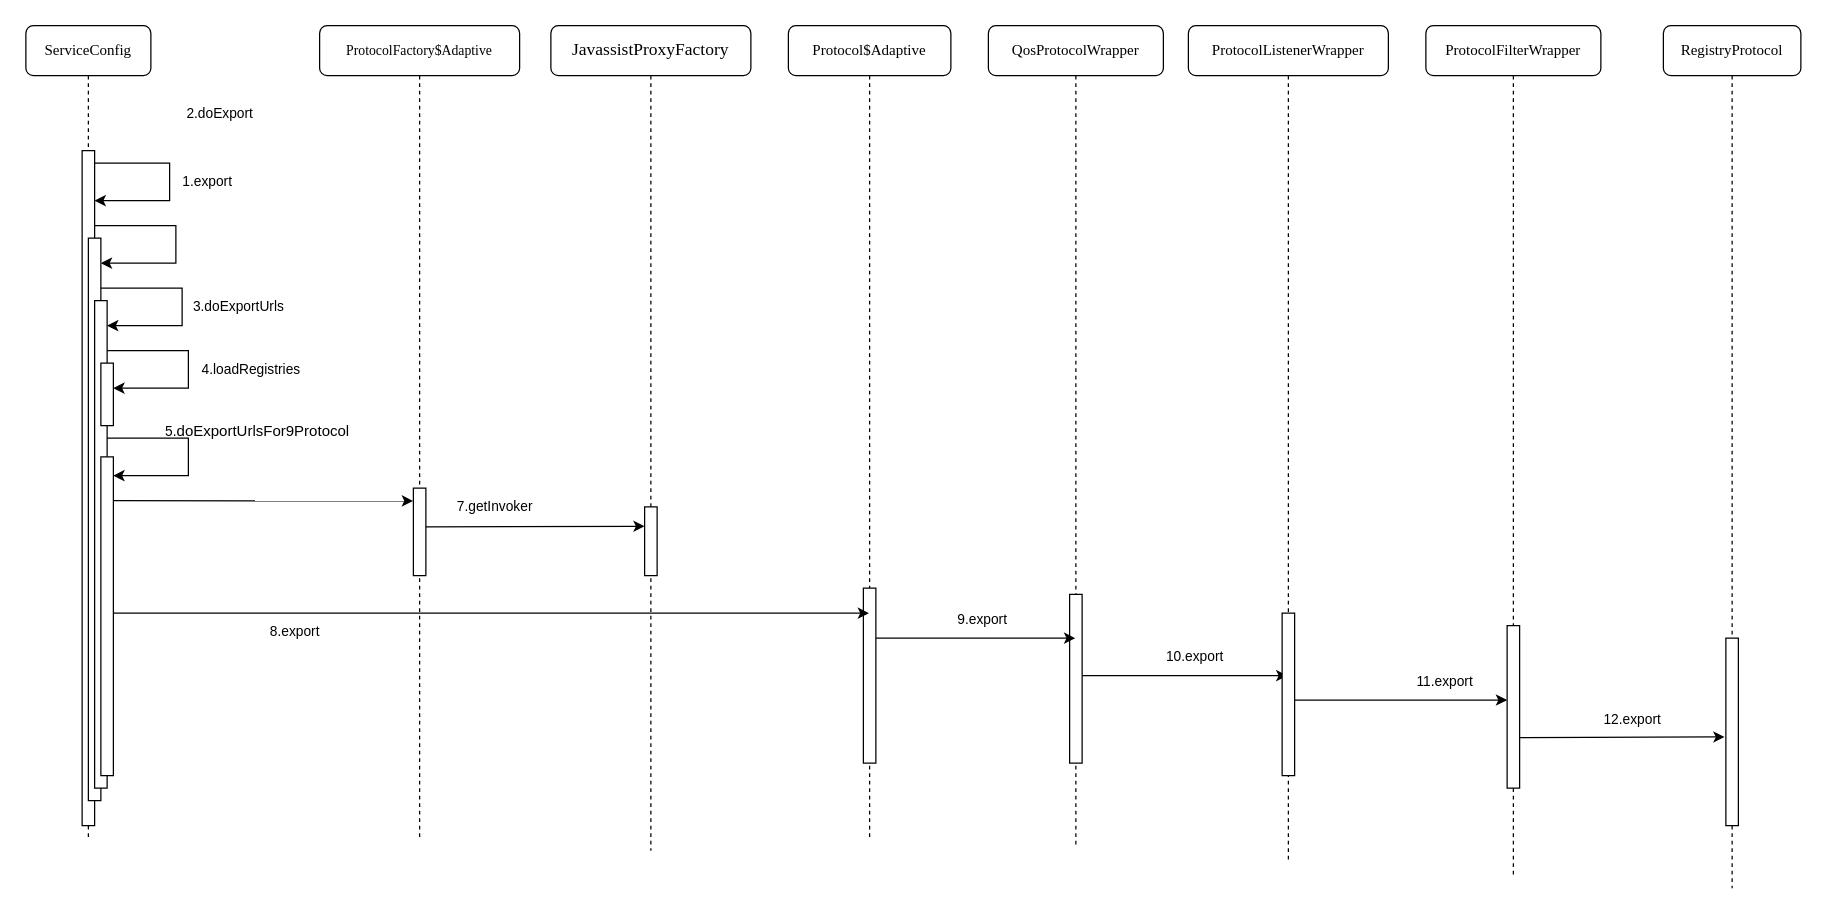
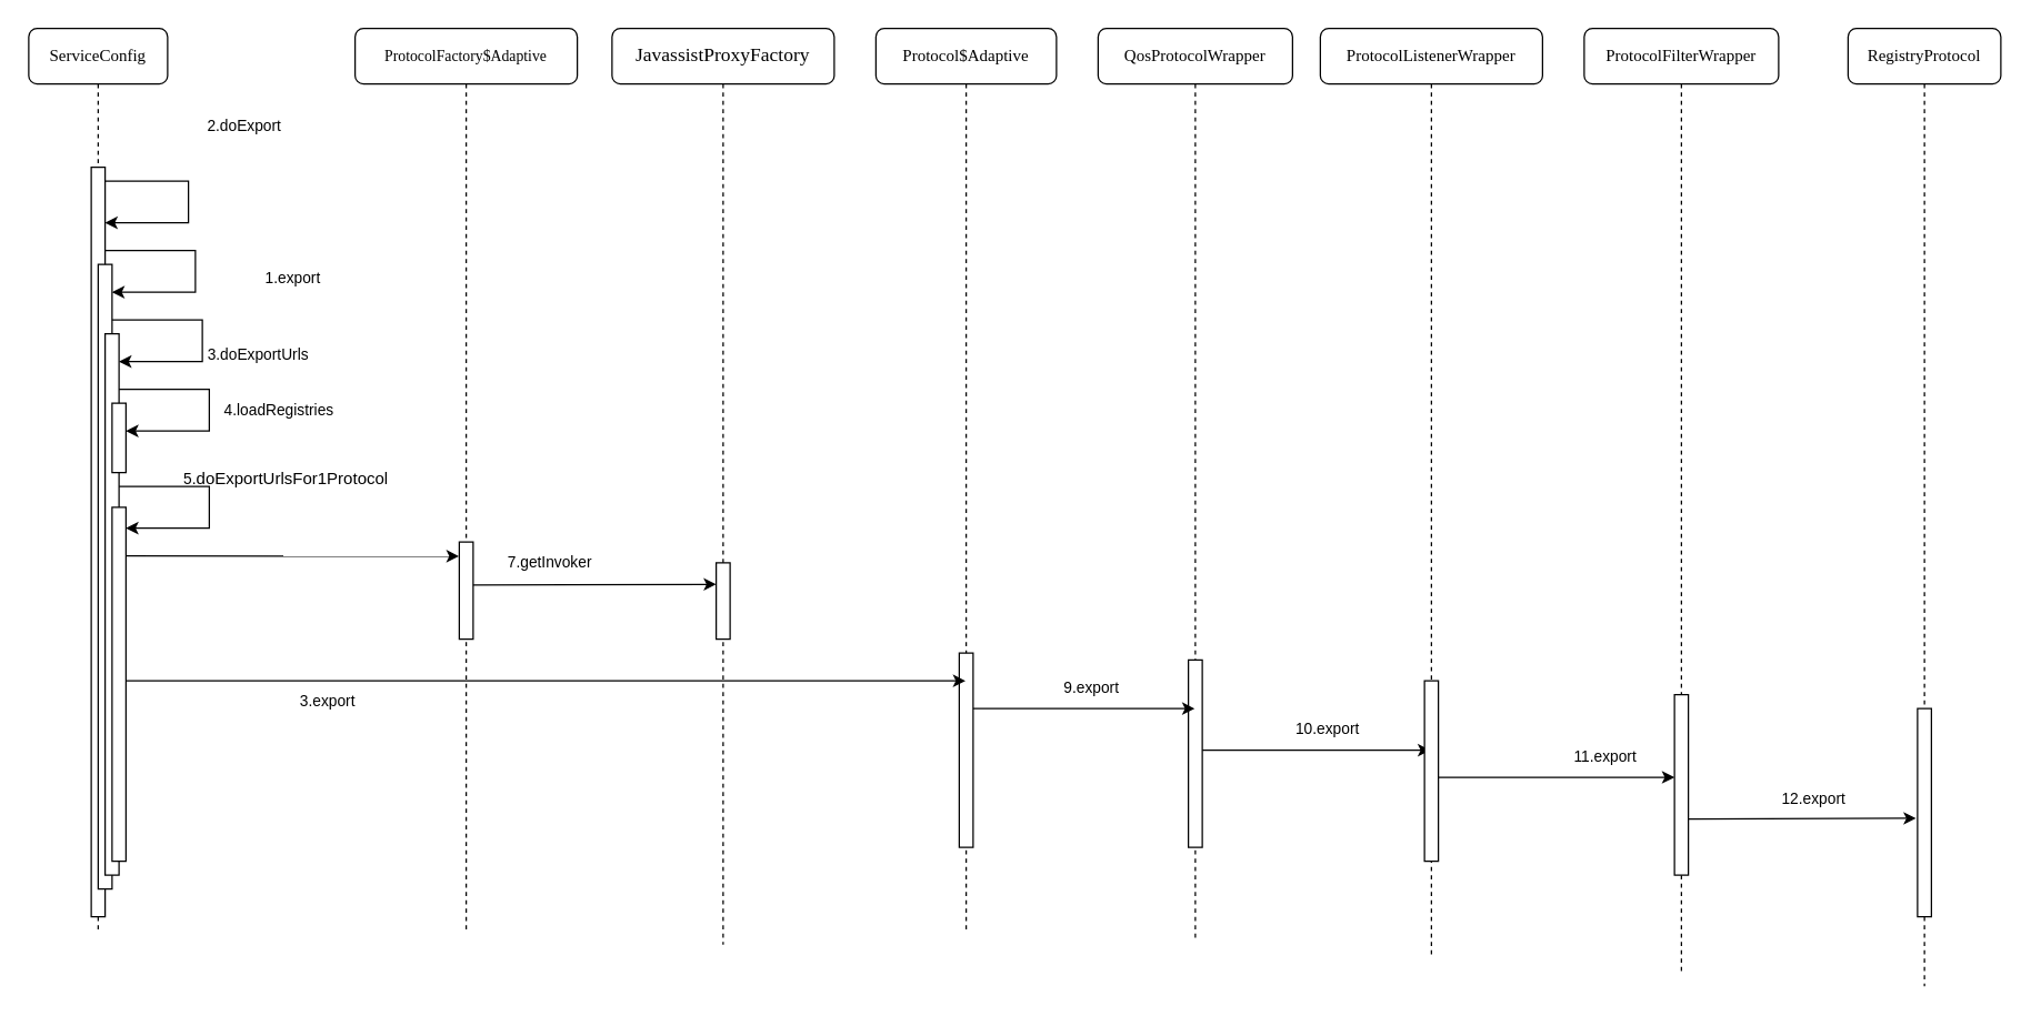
  <mxCell id="0" />
  <mxCell id="1" parent="0" />
  <mxCell id="2" value="&lt;font style=&quot;font-size: 11px;&quot;&gt;ProtocolFactory$Adaptive&lt;/font&gt;" style="shape=umlLifeline;perimeter=lifelinePerimeter;whiteSpace=wrap;html=1;container=1;collapsible=0;recursiveResize=0;outlineConnect=0;rounded=1;shadow=0;comic=0;labelBackgroundColor=none;strokeWidth=1;fontFamily=Verdana;fontSize=12;align=center;" parent="1" vertex="1"><mxGeometry x="255" y="20" width="160" height="650" as="geometry" /></mxCell>
  <mxCell id="3" value="" style="html=1;points=[];perimeter=orthogonalPerimeter;rounded=0;shadow=0;comic=0;labelBackgroundColor=none;strokeWidth=1;fontFamily=Verdana;fontSize=12;align=center;" parent="2" vertex="1"><mxGeometry x="75" y="370" width="10" height="70" as="geometry" /></mxCell>
  <mxCell id="4" value="&lt;article data-content=&quot;[{&amp;quot;type&amp;quot;:&amp;quot;block&amp;quot;,&amp;quot;id&amp;quot;:&amp;quot;VgRU-1690942265634&amp;quot;,&amp;quot;name&amp;quot;:&amp;quot;heading&amp;quot;,&amp;quot;data&amp;quot;:{&amp;quot;level&amp;quot;:&amp;quot;h3&amp;quot;},&amp;quot;nodes&amp;quot;:[{&amp;quot;type&amp;quot;:&amp;quot;text&amp;quot;,&amp;quot;id&amp;quot;:&amp;quot;xGpA-1690942265635&amp;quot;,&amp;quot;leaves&amp;quot;:[{&amp;quot;text&amp;quot;:&amp;quot;JavassistProxyFactory&amp;quot;,&amp;quot;marks&amp;quot;:[{&amp;quot;type&amp;quot;:&amp;quot;bold&amp;quot;},{&amp;quot;type&amp;quot;:&amp;quot;fontSize&amp;quot;,&amp;quot;value&amp;quot;:20}]}]}]}]&quot;&gt;&lt;div style=&quot;line-height: 1.75; font-size: 14px; text-align: left;&quot; id=&quot;Uqh1-1690966903598&quot;&gt;JavassistProxyFactory&lt;/div&gt;&lt;/article&gt;" style="shape=umlLifeline;perimeter=lifelinePerimeter;whiteSpace=wrap;html=1;container=1;collapsible=0;recursiveResize=0;outlineConnect=0;rounded=1;shadow=0;comic=0;labelBackgroundColor=none;strokeWidth=1;fontFamily=Verdana;fontSize=12;align=center;" parent="1" vertex="1"><mxGeometry x="440" y="20" width="160" height="660" as="geometry" /></mxCell>
  <mxCell id="5" value="" style="html=1;points=[];perimeter=orthogonalPerimeter;rounded=0;shadow=0;comic=0;labelBackgroundColor=none;strokeWidth=1;fontFamily=Verdana;fontSize=12;align=center;" parent="4" vertex="1"><mxGeometry x="75" y="385" width="10" height="55" as="geometry" /></mxCell>
  <mxCell id="6" value="ServiceConfig" style="shape=umlLifeline;perimeter=lifelinePerimeter;whiteSpace=wrap;html=1;container=1;collapsible=0;recursiveResize=0;outlineConnect=0;rounded=1;shadow=0;comic=0;labelBackgroundColor=none;strokeWidth=1;fontFamily=Verdana;fontSize=12;align=center;" parent="1" vertex="1"><mxGeometry x="20" y="20" width="100" height="650" as="geometry" /></mxCell>
  <mxCell id="7" value="" style="html=1;points=[];perimeter=orthogonalPerimeter;rounded=0;shadow=0;comic=0;labelBackgroundColor=none;strokeWidth=1;fontFamily=Verdana;fontSize=12;align=center;" parent="6" vertex="1"><mxGeometry x="45" y="100" width="10" height="540" as="geometry" /></mxCell>
  <mxCell id="8" value="" style="html=1;points=[];perimeter=orthogonalPerimeter;rounded=0;shadow=0;comic=0;labelBackgroundColor=none;strokeWidth=1;fontFamily=Verdana;fontSize=12;align=center;" vertex="1" parent="6"><mxGeometry x="50" y="170" width="10" height="450" as="geometry" /></mxCell>
  <mxCell id="9" value="" style="endArrow=classic;html=1;rounded=0;" edge="1" parent="6"><mxGeometry width="50" height="50" relative="1" as="geometry"><mxPoint x="55.004" y="160" as="sourcePoint" /><mxPoint x="60" y="190" as="targetPoint" /><Array as="points"><mxPoint x="120" y="160" /><mxPoint x="120" y="190" /></Array></mxGeometry></mxCell>
  <mxCell id="10" value="" style="html=1;points=[];perimeter=orthogonalPerimeter;rounded=0;shadow=0;comic=0;labelBackgroundColor=none;strokeWidth=1;fontFamily=Verdana;fontSize=12;align=center;" vertex="1" parent="6"><mxGeometry x="55" y="220" width="10" height="390" as="geometry" /></mxCell>
  <mxCell id="11" value="" style="html=1;points=[];perimeter=orthogonalPerimeter;rounded=0;shadow=0;comic=0;labelBackgroundColor=none;strokeWidth=1;fontFamily=Verdana;fontSize=12;align=center;" vertex="1" parent="6"><mxGeometry x="60" y="270" width="10" height="50" as="geometry" /></mxCell>
  <mxCell id="12" value="" style="endArrow=classic;html=1;rounded=0;" edge="1" parent="6"><mxGeometry width="50" height="50" relative="1" as="geometry"><mxPoint x="65.004" y="260" as="sourcePoint" /><mxPoint x="70" y="290" as="targetPoint" /><Array as="points"><mxPoint x="130" y="260" /><mxPoint x="130" y="290" /></Array></mxGeometry></mxCell>
  <mxCell id="13" value="" style="html=1;points=[];perimeter=orthogonalPerimeter;rounded=0;shadow=0;comic=0;labelBackgroundColor=none;strokeWidth=1;fontFamily=Verdana;fontSize=12;align=center;" vertex="1" parent="6"><mxGeometry x="60" y="345" width="10" height="255" as="geometry" /></mxCell>
  <mxCell id="14" value="" style="endArrow=classic;html=1;rounded=0;" edge="1" parent="6"><mxGeometry width="50" height="50" relative="1" as="geometry"><mxPoint x="65.004" y="330" as="sourcePoint" /><mxPoint x="70" y="360" as="targetPoint" /><Array as="points"><mxPoint x="130" y="330" /><mxPoint x="130" y="360" /></Array></mxGeometry></mxCell>
  <mxCell id="15" value="" style="endArrow=classic;html=1;rounded=0;" edge="1" parent="1"><mxGeometry width="50" height="50" relative="1" as="geometry"><mxPoint x="75" y="130" as="sourcePoint" /><mxPoint x="75" y="160" as="targetPoint" /><Array as="points"><mxPoint x="135" y="130" /><mxPoint x="135" y="160" /></Array></mxGeometry></mxCell>
  <mxCell id="16" value="" style="endArrow=classic;html=1;rounded=0;" edge="1" parent="1"><mxGeometry width="50" height="50" relative="1" as="geometry"><mxPoint x="80.004" y="230" as="sourcePoint" /><mxPoint x="85" y="260" as="targetPoint" /><Array as="points"><mxPoint x="145" y="230" /><mxPoint x="145" y="260" /></Array></mxGeometry></mxCell>
- <mxCell id="17" value="&lt;font style=&quot;font-size: 11px;&quot;&gt;1.export&lt;/font&gt;" style="text;html=1;align=center;verticalAlign=middle;resizable=0;points=[];autosize=1;strokeColor=none;fillColor=none;" vertex="1" parent="1"><mxGeometry x="130" y="130" width="70" height="30" as="geometry" /></mxCell>
+ <mxCell id="17" value="&lt;font style=&quot;font-size: 11px;&quot;&gt;1.export&lt;/font&gt;" style="text;html=1;align=center;verticalAlign=middle;resizable=0;points=[];autosize=1;strokeColor=none;fillColor=none;" vertex="1" parent="1"><mxGeometry x="175" y="185" width="70" height="30" as="geometry" /></mxCell>
  <mxCell id="18" value="" style="endArrow=classic;html=1;rounded=0;entryX=-0.027;entryY=0.146;entryDx=0;entryDy=0;entryPerimeter=0;" edge="1" parent="1" target="3"><mxGeometry width="50" height="50" relative="1" as="geometry"><mxPoint x="90.004" y="400" as="sourcePoint" /><mxPoint x="300" y="400" as="targetPoint" /></mxGeometry></mxCell>
  <mxCell id="19" value="QosProtocolWrapper" style="shape=umlLifeline;perimeter=lifelinePerimeter;whiteSpace=wrap;html=1;container=1;collapsible=0;recursiveResize=0;outlineConnect=0;rounded=1;shadow=0;comic=0;labelBackgroundColor=none;strokeWidth=1;fontFamily=Verdana;fontSize=12;align=center;" vertex="1" parent="1"><mxGeometry x="790" y="20" width="140" height="655" as="geometry" /></mxCell>
  <mxCell id="20" value="" style="html=1;points=[];perimeter=orthogonalPerimeter;rounded=0;shadow=0;comic=0;labelBackgroundColor=none;strokeWidth=1;fontFamily=Verdana;fontSize=12;align=center;" vertex="1" parent="19"><mxGeometry x="65" y="455" width="10" height="135" as="geometry" /></mxCell>
  <mxCell id="21" value="" style="endArrow=classic;html=1;rounded=0;" edge="1" parent="19" target="19"><mxGeometry width="50" height="50" relative="1" as="geometry"><mxPoint x="-94.856" y="490" as="sourcePoint" /><mxPoint x="60" y="490" as="targetPoint" /></mxGeometry></mxCell>
  <mxCell id="22" value="" style="endArrow=classic;html=1;rounded=0;entryX=-0.1;entryY=0.2;entryDx=0;entryDy=0;entryPerimeter=0;" edge="1" parent="19"><mxGeometry width="50" height="50" relative="1" as="geometry"><mxPoint x="75.0" y="520" as="sourcePoint" /><mxPoint x="239.19" y="520" as="targetPoint" /></mxGeometry></mxCell>
  <mxCell id="23" value="" style="endArrow=classic;html=1;rounded=0;entryX=-0.06;entryY=0.151;entryDx=0;entryDy=0;entryPerimeter=0;" edge="1" parent="1"><mxGeometry width="50" height="50" relative="1" as="geometry"><mxPoint x="340" y="421" as="sourcePoint" /><mxPoint x="515" y="420.54" as="targetPoint" /></mxGeometry></mxCell>
  <mxCell id="24" value="Protocol$Adaptive" style="shape=umlLifeline;perimeter=lifelinePerimeter;whiteSpace=wrap;html=1;container=1;collapsible=0;recursiveResize=0;outlineConnect=0;rounded=1;shadow=0;comic=0;labelBackgroundColor=none;strokeWidth=1;fontFamily=Verdana;fontSize=12;align=center;" vertex="1" parent="1"><mxGeometry x="630" y="20" width="130" height="650" as="geometry" /></mxCell>
  <mxCell id="25" value="" style="html=1;points=[];perimeter=orthogonalPerimeter;rounded=0;shadow=0;comic=0;labelBackgroundColor=none;strokeWidth=1;fontFamily=Verdana;fontSize=12;align=center;" vertex="1" parent="24"><mxGeometry x="60" y="450" width="10" height="140" as="geometry" /></mxCell>
  <mxCell id="26" value="ProtocolFilterWrapper" style="shape=umlLifeline;perimeter=lifelinePerimeter;whiteSpace=wrap;html=1;container=1;collapsible=0;recursiveResize=0;outlineConnect=0;rounded=1;shadow=0;comic=0;labelBackgroundColor=none;strokeWidth=1;fontFamily=Verdana;fontSize=12;align=center;" vertex="1" parent="1"><mxGeometry x="1140" y="20" width="140" height="680" as="geometry" /></mxCell>
  <mxCell id="27" value="" style="endArrow=classic;html=1;rounded=0;entryX=-0.106;entryY=0.527;entryDx=0;entryDy=0;entryPerimeter=0;" edge="1" parent="26" target="31"><mxGeometry width="50" height="50" relative="1" as="geometry"><mxPoint x="75.004" y="569.58" as="sourcePoint" /><mxPoint x="245" y="569.58" as="targetPoint" /></mxGeometry></mxCell>
  <mxCell id="28" value="" style="html=1;points=[];perimeter=orthogonalPerimeter;rounded=0;shadow=0;comic=0;labelBackgroundColor=none;strokeWidth=1;fontFamily=Verdana;fontSize=12;align=center;" vertex="1" parent="26"><mxGeometry x="65" y="480" width="10" height="130" as="geometry" /></mxCell>
  <mxCell id="29" value="" style="endArrow=classic;html=1;rounded=0;" edge="1" parent="1" target="24"><mxGeometry width="50" height="50" relative="1" as="geometry"><mxPoint x="90.004" y="490" as="sourcePoint" /><mxPoint x="305" y="490" as="targetPoint" /></mxGeometry></mxCell>
  <mxCell id="30" value="RegistryProtocol" style="shape=umlLifeline;perimeter=lifelinePerimeter;whiteSpace=wrap;html=1;container=1;collapsible=0;recursiveResize=0;outlineConnect=0;rounded=1;shadow=0;comic=0;labelBackgroundColor=none;strokeWidth=1;fontFamily=Verdana;fontSize=12;align=center;" vertex="1" parent="1"><mxGeometry x="1330" y="20" width="110" height="690" as="geometry" /></mxCell>
  <mxCell id="31" value="" style="html=1;points=[];perimeter=orthogonalPerimeter;rounded=0;shadow=0;comic=0;labelBackgroundColor=none;strokeWidth=1;fontFamily=Verdana;fontSize=12;align=center;" vertex="1" parent="30"><mxGeometry x="50" y="490" width="10" height="150" as="geometry" /></mxCell>
  <mxCell id="32" value="ProtocolListenerWrapper" style="shape=umlLifeline;perimeter=lifelinePerimeter;whiteSpace=wrap;html=1;container=1;collapsible=0;recursiveResize=0;outlineConnect=0;rounded=1;shadow=0;comic=0;labelBackgroundColor=none;strokeWidth=1;fontFamily=Verdana;fontSize=12;align=center;" vertex="1" parent="1"><mxGeometry x="950" y="20" width="160" height="670" as="geometry" /></mxCell>
  <mxCell id="33" value="" style="html=1;points=[];perimeter=orthogonalPerimeter;rounded=0;shadow=0;comic=0;labelBackgroundColor=none;strokeWidth=1;fontFamily=Verdana;fontSize=12;align=center;" vertex="1" parent="32"><mxGeometry x="75" y="470" width="10" height="130" as="geometry" /></mxCell>
  <mxCell id="34" value="&lt;font style=&quot;font-size: 11px;&quot;&gt;2.doExport&lt;/font&gt;" style="text;html=1;align=center;verticalAlign=middle;resizable=0;points=[];autosize=1;strokeColor=none;fillColor=none;" vertex="1" parent="1"><mxGeometry x="135" y="75" width="80" height="30" as="geometry" /></mxCell>
- <mxCell id="35" value="&lt;font style=&quot;font-size: 11px;&quot;&gt;3.doExportUrls&lt;/font&gt;" style="text;html=1;align=center;verticalAlign=middle;resizable=0;points=[];autosize=1;strokeColor=none;fillColor=none;" vertex="1" parent="1"><mxGeometry x="140" y="230" width="100" height="30" as="geometry" /></mxCell>
+ <mxCell id="35" value="&lt;font style=&quot;font-size: 11px;&quot;&gt;3.doExportUrls&lt;/font&gt;" style="text;html=1;align=center;verticalAlign=middle;resizable=0;points=[];autosize=1;strokeColor=none;fillColor=none;" vertex="1" parent="1"><mxGeometry x="135" y="240" width="100" height="30" as="geometry" /></mxCell>
  <mxCell id="36" value="&lt;font style=&quot;font-size: 11px;&quot;&gt;4.loadRegistries&lt;/font&gt;" style="text;html=1;align=center;verticalAlign=middle;resizable=0;points=[];autosize=1;strokeColor=none;fillColor=none;" vertex="1" parent="1"><mxGeometry x="145" y="280" width="110" height="30" as="geometry" /></mxCell>
- <mxCell id="37" value="&lt;font style=&quot;font-size: 11px;&quot;&gt;5.&lt;/font&gt;doExportUrlsFor9Protocol" style="text;html=1;align=center;verticalAlign=middle;resizable=0;points=[];autosize=1;strokeColor=none;fillColor=none;" vertex="1" parent="1"><mxGeometry x="120" y="330" width="170" height="30" as="geometry" /></mxCell>
+ <mxCell id="37" value="&lt;font style=&quot;font-size: 11px;&quot;&gt;5.&lt;/font&gt;doExportUrlsFor1Protocol" style="text;html=1;align=center;verticalAlign=middle;resizable=0;points=[];autosize=1;strokeColor=none;fillColor=none;" vertex="1" parent="1"><mxGeometry x="120" y="330" width="170" height="30" as="geometry" /></mxCell>
  <mxCell id="38" value="&lt;span style=&quot;font-size: 11px;&quot;&gt;7.getInvoker&lt;/span&gt;" style="text;html=1;align=center;verticalAlign=middle;resizable=0;points=[];autosize=1;strokeColor=none;fillColor=none;" vertex="1" parent="1"><mxGeometry x="350" y="390" width="90" height="30" as="geometry" /></mxCell>
- <mxCell id="39" value="&lt;span style=&quot;font-size: 11px;&quot;&gt;8.export&lt;/span&gt;" style="text;html=1;align=center;verticalAlign=middle;resizable=0;points=[];autosize=1;strokeColor=none;fillColor=none;" vertex="1" parent="1"><mxGeometry x="200" y="490" width="70" height="30" as="geometry" /></mxCell>
+ <mxCell id="39" value="&lt;span style=&quot;font-size: 11px;&quot;&gt;3.export&lt;/span&gt;" style="text;html=1;align=center;verticalAlign=middle;resizable=0;points=[];autosize=1;strokeColor=none;fillColor=none;" vertex="1" parent="1"><mxGeometry x="200" y="490" width="70" height="30" as="geometry" /></mxCell>
  <mxCell id="40" value="&lt;span style=&quot;font-size: 11px;&quot;&gt;9.export&lt;/span&gt;" style="text;html=1;align=center;verticalAlign=middle;resizable=0;points=[];autosize=1;strokeColor=none;fillColor=none;" vertex="1" parent="1"><mxGeometry x="750" y="480" width="70" height="30" as="geometry" /></mxCell>
  <mxCell id="41" value="&lt;span style=&quot;font-size: 11px;&quot;&gt;11.export&lt;/span&gt;" style="text;html=1;align=center;verticalAlign=middle;resizable=0;points=[];autosize=1;strokeColor=none;fillColor=none;" vertex="1" parent="1"><mxGeometry x="1120" y="530" width="70" height="30" as="geometry" /></mxCell>
  <mxCell id="42" value="&lt;span style=&quot;font-size: 11px;&quot;&gt;12.export&lt;/span&gt;" style="text;html=1;align=center;verticalAlign=middle;resizable=0;points=[];autosize=1;strokeColor=none;fillColor=none;" vertex="1" parent="1"><mxGeometry x="1270" y="560" width="70" height="30" as="geometry" /></mxCell>
  <mxCell id="43" value="&lt;span style=&quot;font-size: 11px;&quot;&gt;10.export&lt;/span&gt;" style="text;html=1;align=center;verticalAlign=middle;resizable=0;points=[];autosize=1;strokeColor=none;fillColor=none;" vertex="1" parent="1"><mxGeometry x="920" y="510" width="70" height="30" as="geometry" /></mxCell>
  <mxCell id="44" value="" style="endArrow=classic;html=1;rounded=0;entryX=-0.014;entryY=0.25;entryDx=0;entryDy=0;entryPerimeter=0;" edge="1" parent="1"><mxGeometry width="50" height="50" relative="1" as="geometry"><mxPoint x="1035.004" y="559.58" as="sourcePoint" /><mxPoint x="1205" y="559.58" as="targetPoint" /></mxGeometry></mxCell>
